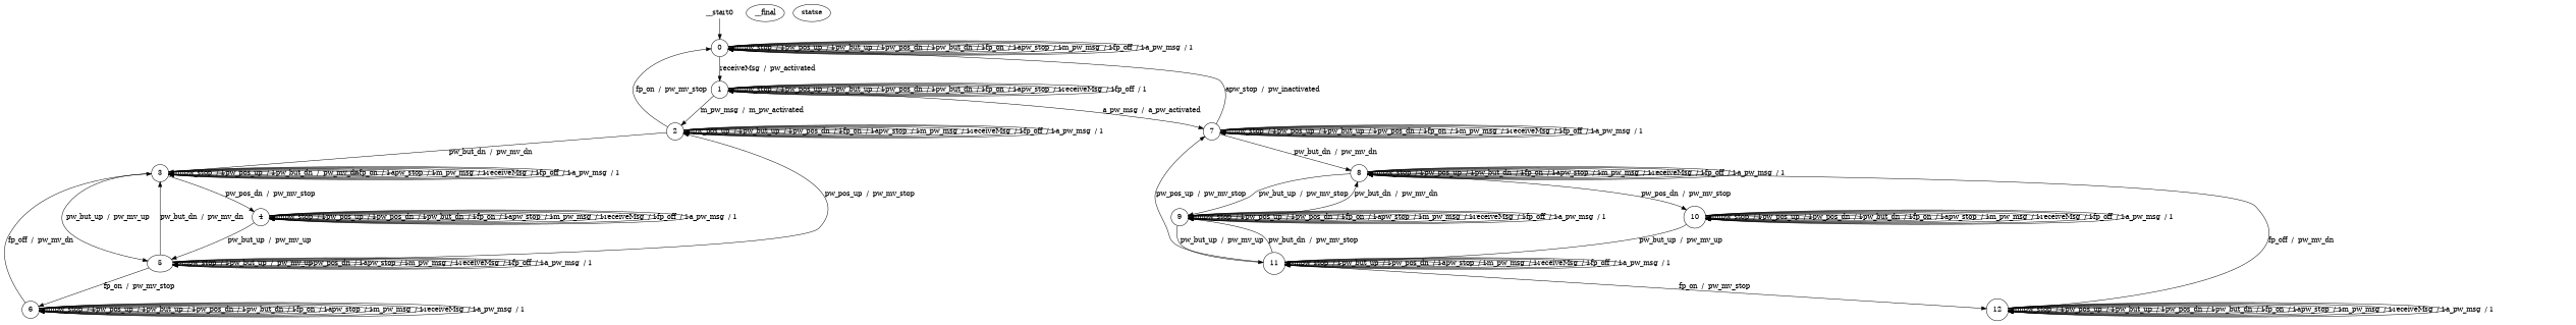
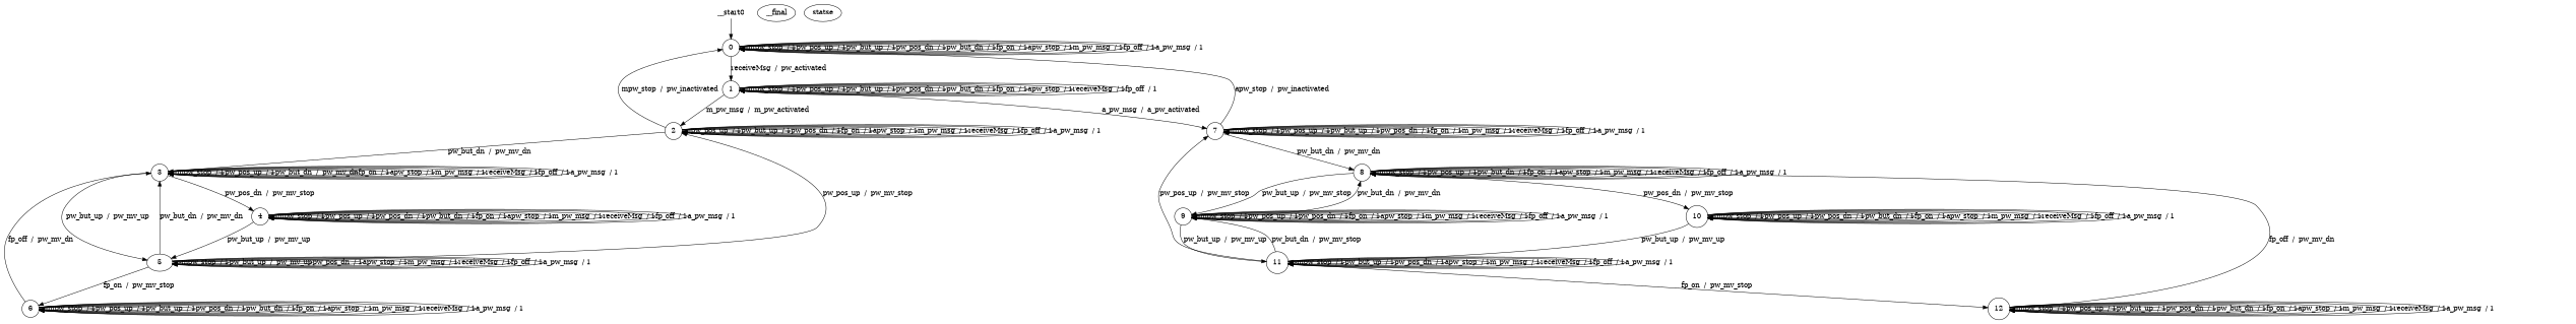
  digraph {
    node [shape=circle]
    n1 [label=0]
    n2 [label=1]
    n3 [label=2]
    n4 [label=7]
    n5 [label=3]
    n6 [label=8]
    n7 [label=4]
    n8 [label=5 shape=ellipse]
    n9 [label=6]
    n10 [label=9]
    n11 [label=10]
    n12 [label=11]
    n13 [label=12]
    __start0 [height=0 shape=none width=0]
    __final [shape=""]
    statse [shape=""]
    n1 -> n1 [label="mpw_stop  / 1"]
    n1 -> n1 [label="pw_pos_up  / 1"]
    n1 -> n1 [label="pw_but_up  / 1"]
    n1 -> n1 [label="pw_pos_dn  / 1"]
    n1 -> n1 [label="pw_but_dn  / 1"]
    n1 -> n1 [label="fp_on  / 1"]
    n1 -> n1 [label="apw_stop  / 1"]
    n1 -> n1 [label="m_pw_msg  / 1"]
    n1 -> n1 [label="fp_off  / 1"]
    n1 -> n1 [label="a_pw_msg  / 1"]
    n1 -> n2 [label="receiveMsg  /  pw_activated"]
    n2 -> n2 [label="mpw_stop  / 1"]
    n2 -> n2 [label="pw_pos_up  / 1"]
    n2 -> n2 [label="pw_but_up  / 1"]
    n2 -> n2 [label="pw_pos_dn  / 1"]
    n2 -> n2 [label="pw_but_dn  / 1"]
    n2 -> n2 [label="fp_on  / 1"]
    n2 -> n2 [label="apw_stop  / 1"]
    n2 -> n2 [label="receiveMsg  / 1"]
    n2 -> n2 [label="fp_off  / 1"]
    n2 -> n3 [label="m_pw_msg  /  m_pw_activated"]
    n2 -> n4 [label="a_pw_msg  /  a_pw_activated"]
-   n3 -> n1 [label="fp_on  /  pw_mv_stop"]
+   n3 -> n1 [label="mpw_stop  /  pw_inactivated"]
    n3 -> n3 [label="pw_pos_up  / 1"]
    n3 -> n3 [label="pw_but_up  / 1"]
    n3 -> n3 [label="pw_pos_dn  / 1"]
    n3 -> n3 [label="fp_on  / 1"]
    n3 -> n3 [label="apw_stop  / 1"]
    n3 -> n3 [label="m_pw_msg  / 1"]
    n3 -> n3 [label="receiveMsg  / 1"]
    n3 -> n3 [label="fp_off  / 1"]
    n3 -> n3 [label="a_pw_msg  / 1"]
    n3 -> n5 [label="pw_but_dn  /  pw_mv_dn"]
    n4 -> n1 [label="apw_stop  /  pw_inactivated"]
    n4 -> n4 [label="mpw_stop  / 1"]
    n4 -> n4 [label="pw_pos_up  / 1"]
    n4 -> n4 [label="pw_but_up  / 1"]
    n4 -> n4 [label="pw_pos_dn  / 1"]
    n4 -> n4 [label="fp_on  / 1"]
    n4 -> n4 [label="m_pw_msg  / 1"]
    n4 -> n4 [label="receiveMsg  / 1"]
    n4 -> n4 [label="fp_off  / 1"]
    n4 -> n4 [label="a_pw_msg  / 1"]
    n4 -> n6 [label="pw_but_dn  /  pw_mv_dn"]
    n5 -> n5 [label="mpw_stop  / 1"]
    n5 -> n5 [label="pw_pos_up  / 1"]
    n5 -> n5 [label="pw_but_dn  /  pw_mv_dn"]
    n5 -> n5 [label="fp_on  / 1"]
    n5 -> n5 [label="apw_stop  / 1"]
    n5 -> n5 [label="m_pw_msg  / 1"]
    n5 -> n5 [label="receiveMsg  / 1"]
    n5 -> n5 [label="fp_off  / 1"]
    n5 -> n5 [label="a_pw_msg  / 1"]
    n5 -> n7 [label="pw_pos_dn  /  pw_mv_stop"]
    n5 -> n8 [label="pw_but_up  /  pw_mv_up"]
    n6 -> n6 [label="mpw_stop  / 1"]
    n6 -> n6 [label="pw_pos_up  / 1"]
    n6 -> n6 [label="pw_but_dn  / 1"]
    n6 -> n6 [label="fp_on  / 1"]
    n6 -> n6 [label="apw_stop  / 1"]
    n6 -> n6 [label="m_pw_msg  / 1"]
    n6 -> n6 [label="receiveMsg  / 1"]
    n6 -> n6 [label="fp_off  / 1"]
    n6 -> n6 [label="a_pw_msg  / 1"]
    n6 -> n10 [label="pw_but_up  /  pw_mv_stop"]
    n6 -> n11 [label="pw_pos_dn  /  pw_mv_stop"]
    n7 -> n7 [label="mpw_stop  / 1"]
    n7 -> n7 [label="pw_pos_up  / 1"]
    n7 -> n7 [label="pw_pos_dn  / 1"]
    n7 -> n7 [label="pw_but_dn  / 1"]
    n7 -> n7 [label="fp_on  / 1"]
    n7 -> n7 [label="apw_stop  / 1"]
    n7 -> n7 [label="m_pw_msg  / 1"]
    n7 -> n7 [label="receiveMsg  / 1"]
    n7 -> n7 [label="fp_off  / 1"]
    n7 -> n7 [label="a_pw_msg  / 1"]
    n7 -> n8 [label="pw_but_up  /  pw_mv_up"]
    n8 -> n3 [label="pw_pos_up  /  pw_mv_stop"]
    n8 -> n5 [label="pw_but_dn  /  pw_mv_dn"]
    n8 -> n8 [label="mpw_stop  / 1"]
    n8 -> n8 [label="pw_but_up  /  pw_mv_up"]
    n8 -> n8 [label="pw_pos_dn  / 1"]
    n8 -> n8 [label="apw_stop  / 1"]
    n8 -> n8 [label="m_pw_msg  / 1"]
    n8 -> n8 [label="receiveMsg  / 1"]
    n8 -> n8 [label="fp_off  / 1"]
    n8 -> n8 [label="a_pw_msg  / 1"]
    n8 -> n9 [label="fp_on  /  pw_mv_stop"]
    n9 -> n5 [label="fp_off  /  pw_mv_dn"]
    n9 -> n9 [label="mpw_stop  / 1"]
    n9 -> n9 [label="pw_pos_up  / 1"]
    n9 -> n9 [label="pw_but_up  / 1"]
    n9 -> n9 [label="pw_pos_dn  / 1"]
    n9 -> n9 [label="pw_but_dn  / 1"]
    n9 -> n9 [label="fp_on  / 1"]
    n9 -> n9 [label="apw_stop  / 1"]
    n9 -> n9 [label="m_pw_msg  / 1"]
    n9 -> n9 [label="receiveMsg  / 1"]
    n9 -> n9 [label="a_pw_msg  / 1"]
    n10 -> n6 [label="pw_but_dn  /  pw_mv_dn"]
    n10 -> n10 [label="mpw_stop  / 1"]
    n10 -> n10 [label="pw_pos_up  / 1"]
    n10 -> n10 [label="pw_pos_dn  / 1"]
    n10 -> n10 [label="fp_on  / 1"]
    n10 -> n10 [label="apw_stop  / 1"]
    n10 -> n10 [label="m_pw_msg  / 1"]
    n10 -> n10 [label="receiveMsg  / 1"]
    n10 -> n10 [label="fp_off  / 1"]
    n10 -> n10 [label="a_pw_msg  / 1"]
    n10 -> n12 [label="pw_but_up  /  pw_mv_up"]
    n11 -> n11 [label="mpw_stop  / 1"]
    n11 -> n11 [label="pw_pos_up  / 1"]
    n11 -> n11 [label="pw_pos_dn  / 1"]
    n11 -> n11 [label="pw_but_dn  / 1"]
    n11 -> n11 [label="fp_on  / 1"]
    n11 -> n11 [label="apw_stop  / 1"]
    n11 -> n11 [label="m_pw_msg  / 1"]
    n11 -> n11 [label="receiveMsg  / 1"]
    n11 -> n11 [label="fp_off  / 1"]
    n11 -> n11 [label="a_pw_msg  / 1"]
    n11 -> n12 [label="pw_but_up  /  pw_mv_up"]
    n12 -> n4 [label="pw_pos_up  /  pw_mv_stop"]
    n12 -> n10 [label="pw_but_dn  /  pw_mv_stop"]
    n12 -> n12 [label="mpw_stop  / 1"]
    n12 -> n12 [label="pw_but_up  / 1"]
    n12 -> n12 [label="pw_pos_dn  / 1"]
    n12 -> n12 [label="apw_stop  / 1"]
    n12 -> n12 [label="m_pw_msg  / 1"]
    n12 -> n12 [label="receiveMsg  / 1"]
    n12 -> n12 [label="fp_off  / 1"]
    n12 -> n12 [label="a_pw_msg  / 1"]
    n12 -> n13 [label="fp_on  /  pw_mv_stop"]
    n13 -> n6 [label="fp_off  /  pw_mv_dn"]
    n13 -> n13 [label="mpw_stop  / 1"]
    n13 -> n13 [label="pw_pos_up  / 1"]
    n13 -> n13 [label="pw_but_up  / 1"]
    n13 -> n13 [label="pw_pos_dn  / 1"]
    n13 -> n13 [label="pw_but_dn  / 1"]
    n13 -> n13 [label="fp_on  / 1"]
    n13 -> n13 [label="apw_stop  / 1"]
    n13 -> n13 [label="m_pw_msg  / 1"]
    n13 -> n13 [label="receiveMsg  / 1"]
    n13 -> n13 [label="a_pw_msg  / 1"]
    __start0 -> n1
  }
